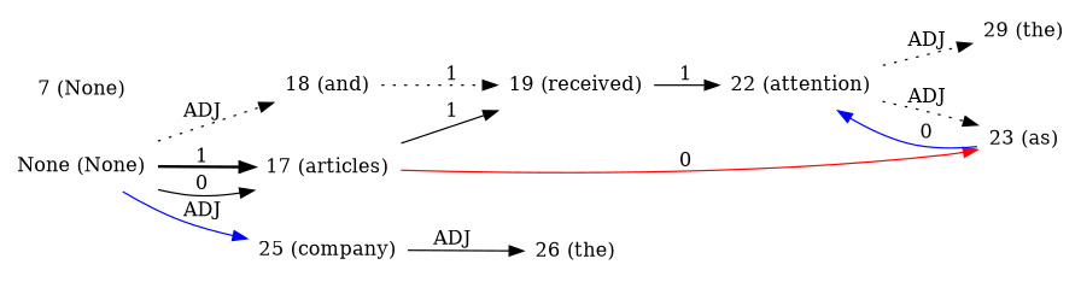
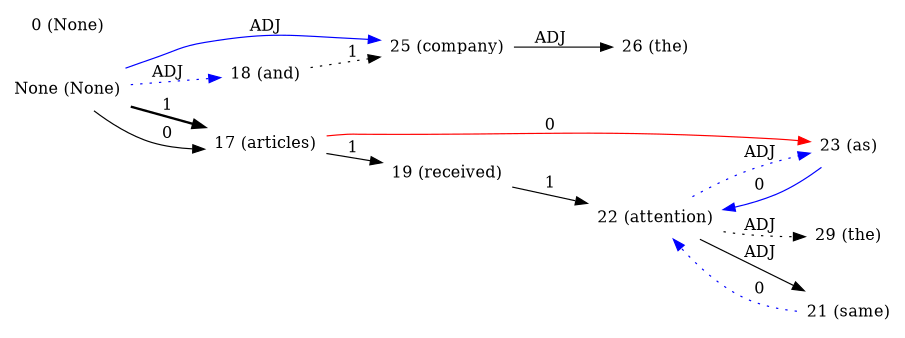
  digraph {
    rankdir=LR
    node [shape=plaintext]
    edge [dir=forward style=solid]
    n1 [label="None (None)"]
    n2 [label="18 (and)"]
    n3 [label="17 (articles)"]
    n4 [label="25 (company)"]
    n5 [label="19 (received)"]
    n6 [label="22 (attention)"]
    n7 [label="23 (as)"]
    n8 [label="26 (the)"]
    n9 [label="29 (the)"]
-   n11 [label="7 (None)"]
-   n1 -> n2 [label=ADJ style=dotted]
+   n10 [label="21 (same)"]
+   n11 [label="0 (None)"]
+   n1 -> n2 [label=ADJ style=dotted color=blue]
    n1 -> n3 [label=1 style=bold]
    n1 -> n3 [label=0]
    n1 -> n4 [color=blue label=ADJ]
-   n2 -> n5 [label=1 style=dotted]
+   n2 -> n4 [label=1 style=dotted]
    n3 -> n5 [label=1]
    n3 -> n7 [color=red label=0]
    n4 -> n8 [label=ADJ]
    n5 -> n6 [label=1]
-   n6 -> n7 [label=ADJ style=dotted]
+   n6 -> n7 [label=ADJ style=dotted color=blue]
    n6 -> n9 [label=ADJ style=dotted]
+   n6 -> n10 [label=ADJ]
    n7 -> n6 [color=blue label=0]
+   n10 -> n6 [color=blue label=0 style=dotted]
  }
